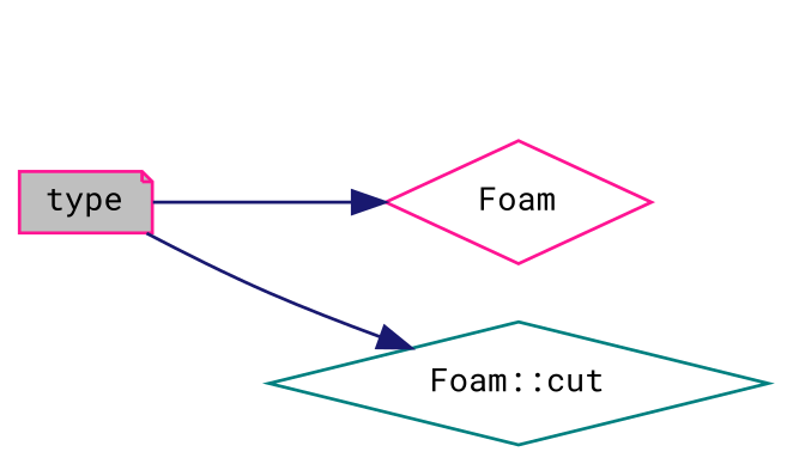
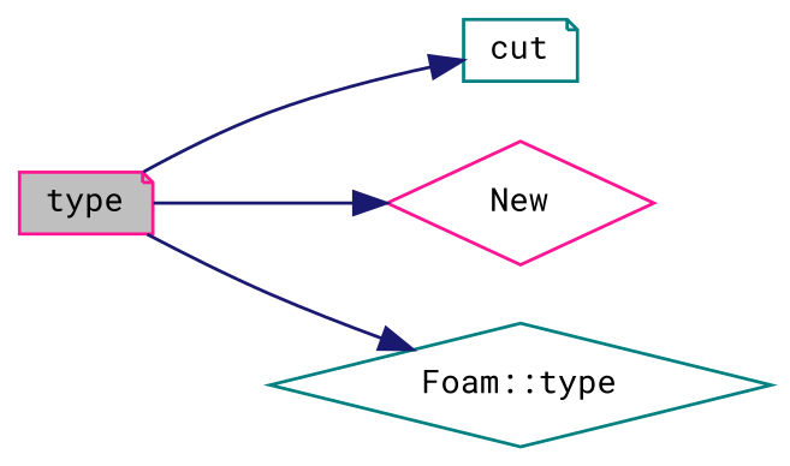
  digraph {
    fontname="Roboto Mono"
    rankdir=LR
    node [color=deeppink fontname="Roboto Mono" fontsize=10 shape=note]
    edge [color=midnightblue fontname="Roboto Mono" fontsize=10 labelfontname=FreeSans labelfontsize=10 style=solid]
    n1 [fillcolor=grey75 fontcolor=black height=0.2 label=type style=filled width=0.4]
-   n3 [height=0.2 label=Foam shape=diamond width=0.4]
-   n4 [color=teal height=0.2 label="Foam::cut" shape=diamond width=0.4]
+   n2 [color=teal height=0.2 label=cut width=0.4]
+   n3 [height=0.2 label=New shape=diamond width=0.4]
+   n4 [color=teal height=0.2 label="Foam::type" shape=diamond width=0.4]
+   n1 -> n2
    n1 -> n3
    n1 -> n4
  }
